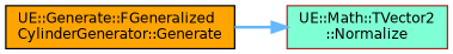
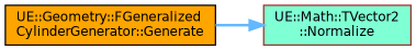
  digraph {
    rankdir=RL
    node [fontname=Helvetica fontsize=10 shape=box style=filled]
    n1 [color=brown fillcolor=aquamarine fontcolor=black height=0.2 label="UE::Math::TVector2\l::Normalize" width=0.4]
-   n2 [color=black fillcolor=orange height=0.2 label="UE::Generate::FGeneralized\lCylinderGenerator::Generate" width=0.4]
+   n2 [color=black fillcolor=orange height=0.2 label="UE::Geometry::FGeneralized\lCylinderGenerator::Generate" width=0.4]
    n1 -> n2 [color=steelblue1 dir=back fontname=Helvetica fontsize=10 labelfontname=Helvetica labelfontsize=10 style=bold]
  }
